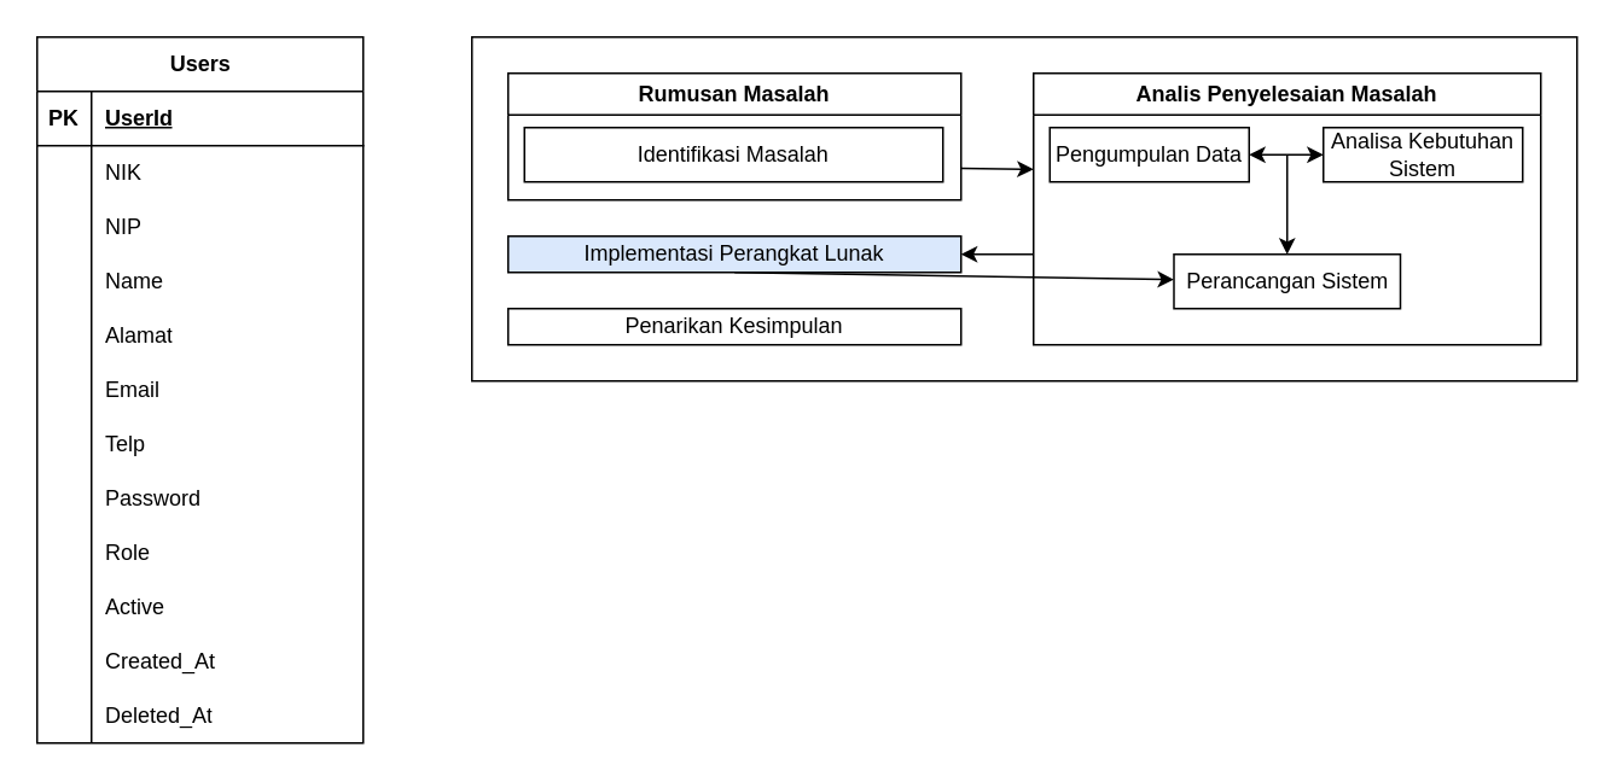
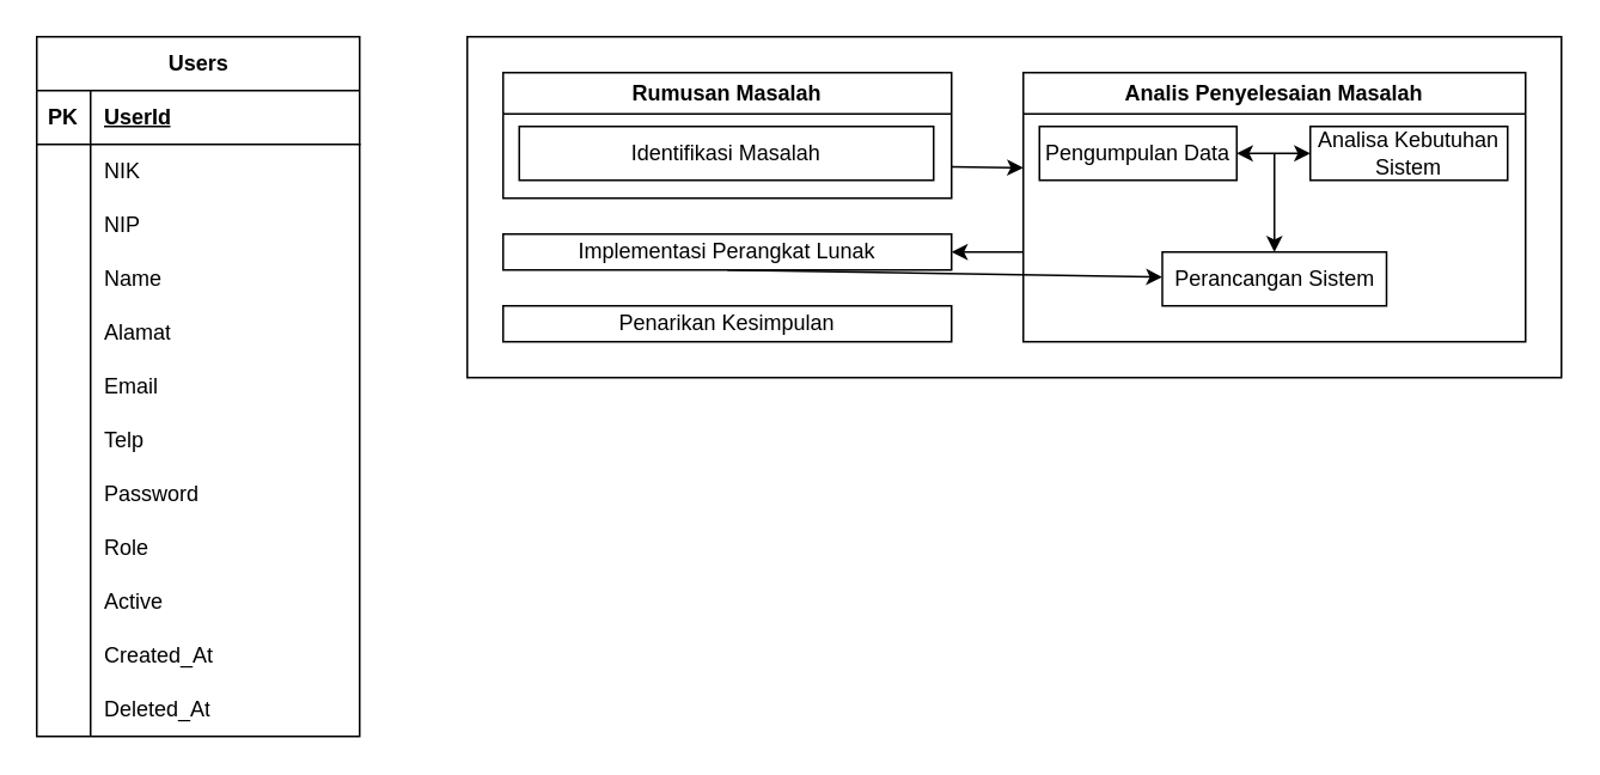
  <mxCell id="0" />
  <mxCell id="1" parent="0" />
  <mxCell id="2" value="Users" style="shape=table;startSize=30;container=1;collapsible=1;childLayout=tableLayout;fixedRows=1;rowLines=0;fontStyle=1;align=center;resizeLast=1;html=1;" parent="1" vertex="1"><mxGeometry x="20" y="20" width="180" height="390" as="geometry" /></mxCell>
  <mxCell id="3" value="" style="shape=tableRow;horizontal=0;startSize=0;swimlaneHead=0;swimlaneBody=0;fillColor=none;collapsible=0;dropTarget=0;points=[[0,0.5],[1,0.5]];portConstraint=eastwest;top=0;left=0;right=0;bottom=1;" parent="2" vertex="1"><mxGeometry y="30" width="180" height="30" as="geometry" /></mxCell>
  <mxCell id="4" value="PK" style="shape=partialRectangle;connectable=0;fillColor=none;top=0;left=0;bottom=0;right=0;fontStyle=1;overflow=hidden;whiteSpace=wrap;html=1;" parent="3" vertex="1"><mxGeometry width="30" height="30" as="geometry"><mxRectangle width="30" height="30" as="alternateBounds" /></mxGeometry></mxCell>
  <mxCell id="5" value="UserId" style="shape=partialRectangle;connectable=0;fillColor=none;top=0;left=0;bottom=0;right=0;align=left;spacingLeft=6;fontStyle=5;overflow=hidden;whiteSpace=wrap;html=1;" parent="3" vertex="1"><mxGeometry x="30" width="150" height="30" as="geometry"><mxRectangle width="150" height="30" as="alternateBounds" /></mxGeometry></mxCell>
  <mxCell id="6" value="" style="shape=tableRow;horizontal=0;startSize=0;swimlaneHead=0;swimlaneBody=0;fillColor=none;collapsible=0;dropTarget=0;points=[[0,0.5],[1,0.5]];portConstraint=eastwest;top=0;left=0;right=0;bottom=0;" parent="2" vertex="1"><mxGeometry y="60" width="180" height="30" as="geometry" /></mxCell>
  <mxCell id="7" value="" style="shape=partialRectangle;connectable=0;fillColor=none;top=0;left=0;bottom=0;right=0;editable=1;overflow=hidden;whiteSpace=wrap;html=1;" parent="6" vertex="1"><mxGeometry width="30" height="30" as="geometry"><mxRectangle width="30" height="30" as="alternateBounds" /></mxGeometry></mxCell>
  <mxCell id="8" value="NIK" style="shape=partialRectangle;connectable=0;fillColor=none;top=0;left=0;bottom=0;right=0;align=left;spacingLeft=6;overflow=hidden;whiteSpace=wrap;html=1;" parent="6" vertex="1"><mxGeometry x="30" width="150" height="30" as="geometry"><mxRectangle width="150" height="30" as="alternateBounds" /></mxGeometry></mxCell>
  <mxCell id="9" value="" style="shape=tableRow;horizontal=0;startSize=0;swimlaneHead=0;swimlaneBody=0;fillColor=none;collapsible=0;dropTarget=0;points=[[0,0.5],[1,0.5]];portConstraint=eastwest;top=0;left=0;right=0;bottom=0;" parent="2" vertex="1"><mxGeometry y="90" width="180" height="30" as="geometry" /></mxCell>
  <mxCell id="10" value="" style="shape=partialRectangle;connectable=0;fillColor=none;top=0;left=0;bottom=0;right=0;editable=1;overflow=hidden;whiteSpace=wrap;html=1;" parent="9" vertex="1"><mxGeometry width="30" height="30" as="geometry"><mxRectangle width="30" height="30" as="alternateBounds" /></mxGeometry></mxCell>
  <mxCell id="11" value="NIP" style="shape=partialRectangle;connectable=0;fillColor=none;top=0;left=0;bottom=0;right=0;align=left;spacingLeft=6;overflow=hidden;whiteSpace=wrap;html=1;" parent="9" vertex="1"><mxGeometry x="30" width="150" height="30" as="geometry"><mxRectangle width="150" height="30" as="alternateBounds" /></mxGeometry></mxCell>
  <mxCell id="12" value="" style="shape=tableRow;horizontal=0;startSize=0;swimlaneHead=0;swimlaneBody=0;fillColor=none;collapsible=0;dropTarget=0;points=[[0,0.5],[1,0.5]];portConstraint=eastwest;top=0;left=0;right=0;bottom=0;" parent="2" vertex="1"><mxGeometry y="120" width="180" height="30" as="geometry" /></mxCell>
  <mxCell id="13" value="" style="shape=partialRectangle;connectable=0;fillColor=none;top=0;left=0;bottom=0;right=0;editable=1;overflow=hidden;whiteSpace=wrap;html=1;" parent="12" vertex="1"><mxGeometry width="30" height="30" as="geometry"><mxRectangle width="30" height="30" as="alternateBounds" /></mxGeometry></mxCell>
  <mxCell id="14" value="Name" style="shape=partialRectangle;connectable=0;fillColor=none;top=0;left=0;bottom=0;right=0;align=left;spacingLeft=6;overflow=hidden;whiteSpace=wrap;html=1;" parent="12" vertex="1"><mxGeometry x="30" width="150" height="30" as="geometry"><mxRectangle width="150" height="30" as="alternateBounds" /></mxGeometry></mxCell>
  <mxCell id="15" value="" style="shape=tableRow;horizontal=0;startSize=0;swimlaneHead=0;swimlaneBody=0;fillColor=none;collapsible=0;dropTarget=0;points=[[0,0.5],[1,0.5]];portConstraint=eastwest;top=0;left=0;right=0;bottom=0;" parent="2" vertex="1"><mxGeometry y="150" width="180" height="30" as="geometry" /></mxCell>
  <mxCell id="16" value="" style="shape=partialRectangle;connectable=0;fillColor=none;top=0;left=0;bottom=0;right=0;editable=1;overflow=hidden;whiteSpace=wrap;html=1;" parent="15" vertex="1"><mxGeometry width="30" height="30" as="geometry"><mxRectangle width="30" height="30" as="alternateBounds" /></mxGeometry></mxCell>
  <mxCell id="17" value="Alamat" style="shape=partialRectangle;connectable=0;fillColor=none;top=0;left=0;bottom=0;right=0;align=left;spacingLeft=6;overflow=hidden;whiteSpace=wrap;html=1;" parent="15" vertex="1"><mxGeometry x="30" width="150" height="30" as="geometry"><mxRectangle width="150" height="30" as="alternateBounds" /></mxGeometry></mxCell>
  <mxCell id="18" value="" style="shape=tableRow;horizontal=0;startSize=0;swimlaneHead=0;swimlaneBody=0;fillColor=none;collapsible=0;dropTarget=0;points=[[0,0.5],[1,0.5]];portConstraint=eastwest;top=0;left=0;right=0;bottom=0;" parent="2" vertex="1"><mxGeometry y="180" width="180" height="30" as="geometry" /></mxCell>
  <mxCell id="19" value="" style="shape=partialRectangle;connectable=0;fillColor=none;top=0;left=0;bottom=0;right=0;editable=1;overflow=hidden;whiteSpace=wrap;html=1;" parent="18" vertex="1"><mxGeometry width="30" height="30" as="geometry"><mxRectangle width="30" height="30" as="alternateBounds" /></mxGeometry></mxCell>
  <mxCell id="20" value="Email" style="shape=partialRectangle;connectable=0;fillColor=none;top=0;left=0;bottom=0;right=0;align=left;spacingLeft=6;overflow=hidden;whiteSpace=wrap;html=1;" parent="18" vertex="1"><mxGeometry x="30" width="150" height="30" as="geometry"><mxRectangle width="150" height="30" as="alternateBounds" /></mxGeometry></mxCell>
  <mxCell id="21" value="" style="shape=tableRow;horizontal=0;startSize=0;swimlaneHead=0;swimlaneBody=0;fillColor=none;collapsible=0;dropTarget=0;points=[[0,0.5],[1,0.5]];portConstraint=eastwest;top=0;left=0;right=0;bottom=0;" parent="2" vertex="1"><mxGeometry y="210" width="180" height="30" as="geometry" /></mxCell>
  <mxCell id="22" value="" style="shape=partialRectangle;connectable=0;fillColor=none;top=0;left=0;bottom=0;right=0;editable=1;overflow=hidden;whiteSpace=wrap;html=1;" parent="21" vertex="1"><mxGeometry width="30" height="30" as="geometry"><mxRectangle width="30" height="30" as="alternateBounds" /></mxGeometry></mxCell>
  <mxCell id="23" value="Telp" style="shape=partialRectangle;connectable=0;fillColor=none;top=0;left=0;bottom=0;right=0;align=left;spacingLeft=6;overflow=hidden;whiteSpace=wrap;html=1;" parent="21" vertex="1"><mxGeometry x="30" width="150" height="30" as="geometry"><mxRectangle width="150" height="30" as="alternateBounds" /></mxGeometry></mxCell>
  <mxCell id="24" value="" style="shape=tableRow;horizontal=0;startSize=0;swimlaneHead=0;swimlaneBody=0;fillColor=none;collapsible=0;dropTarget=0;points=[[0,0.5],[1,0.5]];portConstraint=eastwest;top=0;left=0;right=0;bottom=0;" parent="2" vertex="1"><mxGeometry y="240" width="180" height="30" as="geometry" /></mxCell>
  <mxCell id="25" value="" style="shape=partialRectangle;connectable=0;fillColor=none;top=0;left=0;bottom=0;right=0;editable=1;overflow=hidden;whiteSpace=wrap;html=1;" parent="24" vertex="1"><mxGeometry width="30" height="30" as="geometry"><mxRectangle width="30" height="30" as="alternateBounds" /></mxGeometry></mxCell>
  <mxCell id="26" value="Password" style="shape=partialRectangle;connectable=0;fillColor=none;top=0;left=0;bottom=0;right=0;align=left;spacingLeft=6;overflow=hidden;whiteSpace=wrap;html=1;" parent="24" vertex="1"><mxGeometry x="30" width="150" height="30" as="geometry"><mxRectangle width="150" height="30" as="alternateBounds" /></mxGeometry></mxCell>
  <mxCell id="27" value="" style="shape=tableRow;horizontal=0;startSize=0;swimlaneHead=0;swimlaneBody=0;fillColor=none;collapsible=0;dropTarget=0;points=[[0,0.5],[1,0.5]];portConstraint=eastwest;top=0;left=0;right=0;bottom=0;" parent="2" vertex="1"><mxGeometry y="270" width="180" height="30" as="geometry" /></mxCell>
  <mxCell id="28" value="" style="shape=partialRectangle;connectable=0;fillColor=none;top=0;left=0;bottom=0;right=0;editable=1;overflow=hidden;whiteSpace=wrap;html=1;" parent="27" vertex="1"><mxGeometry width="30" height="30" as="geometry"><mxRectangle width="30" height="30" as="alternateBounds" /></mxGeometry></mxCell>
  <mxCell id="29" value="Role" style="shape=partialRectangle;connectable=0;fillColor=none;top=0;left=0;bottom=0;right=0;align=left;spacingLeft=6;overflow=hidden;whiteSpace=wrap;html=1;" parent="27" vertex="1"><mxGeometry x="30" width="150" height="30" as="geometry"><mxRectangle width="150" height="30" as="alternateBounds" /></mxGeometry></mxCell>
  <mxCell id="30" value="" style="shape=tableRow;horizontal=0;startSize=0;swimlaneHead=0;swimlaneBody=0;fillColor=none;collapsible=0;dropTarget=0;points=[[0,0.5],[1,0.5]];portConstraint=eastwest;top=0;left=0;right=0;bottom=0;" parent="2" vertex="1"><mxGeometry y="300" width="180" height="30" as="geometry" /></mxCell>
  <mxCell id="31" value="" style="shape=partialRectangle;connectable=0;fillColor=none;top=0;left=0;bottom=0;right=0;editable=1;overflow=hidden;whiteSpace=wrap;html=1;" parent="30" vertex="1"><mxGeometry width="30" height="30" as="geometry"><mxRectangle width="30" height="30" as="alternateBounds" /></mxGeometry></mxCell>
  <mxCell id="32" value="Active" style="shape=partialRectangle;connectable=0;fillColor=none;top=0;left=0;bottom=0;right=0;align=left;spacingLeft=6;overflow=hidden;whiteSpace=wrap;html=1;" parent="30" vertex="1"><mxGeometry x="30" width="150" height="30" as="geometry"><mxRectangle width="150" height="30" as="alternateBounds" /></mxGeometry></mxCell>
  <mxCell id="33" value="" style="shape=tableRow;horizontal=0;startSize=0;swimlaneHead=0;swimlaneBody=0;fillColor=none;collapsible=0;dropTarget=0;points=[[0,0.5],[1,0.5]];portConstraint=eastwest;top=0;left=0;right=0;bottom=0;" parent="2" vertex="1"><mxGeometry y="330" width="180" height="30" as="geometry" /></mxCell>
  <mxCell id="34" value="" style="shape=partialRectangle;connectable=0;fillColor=none;top=0;left=0;bottom=0;right=0;editable=1;overflow=hidden;whiteSpace=wrap;html=1;" parent="33" vertex="1"><mxGeometry width="30" height="30" as="geometry"><mxRectangle width="30" height="30" as="alternateBounds" /></mxGeometry></mxCell>
  <mxCell id="35" value="Created_At" style="shape=partialRectangle;connectable=0;fillColor=none;top=0;left=0;bottom=0;right=0;align=left;spacingLeft=6;overflow=hidden;whiteSpace=wrap;html=1;" parent="33" vertex="1"><mxGeometry x="30" width="150" height="30" as="geometry"><mxRectangle width="150" height="30" as="alternateBounds" /></mxGeometry></mxCell>
  <mxCell id="36" value="" style="shape=tableRow;horizontal=0;startSize=0;swimlaneHead=0;swimlaneBody=0;fillColor=none;collapsible=0;dropTarget=0;points=[[0,0.5],[1,0.5]];portConstraint=eastwest;top=0;left=0;right=0;bottom=0;" parent="2" vertex="1"><mxGeometry y="360" width="180" height="30" as="geometry" /></mxCell>
  <mxCell id="37" value="" style="shape=partialRectangle;connectable=0;fillColor=none;top=0;left=0;bottom=0;right=0;editable=1;overflow=hidden;whiteSpace=wrap;html=1;" parent="36" vertex="1"><mxGeometry width="30" height="30" as="geometry"><mxRectangle width="30" height="30" as="alternateBounds" /></mxGeometry></mxCell>
  <mxCell id="38" value="Deleted_At" style="shape=partialRectangle;connectable=0;fillColor=none;top=0;left=0;bottom=0;right=0;align=left;spacingLeft=6;overflow=hidden;whiteSpace=wrap;html=1;" parent="36" vertex="1"><mxGeometry x="30" width="150" height="30" as="geometry"><mxRectangle width="150" height="30" as="alternateBounds" /></mxGeometry></mxCell>
  <mxCell id="39" value="" style="rounded=0;whiteSpace=wrap;html=1;" vertex="1" parent="1"><mxGeometry x="260" y="20" width="610" height="190" as="geometry" /></mxCell>
  <mxCell id="40" value="Rumusan Masalah" style="swimlane;whiteSpace=wrap;html=1;" vertex="1" parent="1"><mxGeometry x="280" y="40" width="250" height="70" as="geometry" /></mxCell>
  <mxCell id="41" value="Identifikasi Masalah" style="rounded=0;whiteSpace=wrap;html=1;" vertex="1" parent="40"><mxGeometry x="9" y="30" width="231" height="30" as="geometry" /></mxCell>
  <mxCell id="42" value="Analis Penyelesaian Masalah" style="swimlane;whiteSpace=wrap;html=1;" vertex="1" parent="1"><mxGeometry x="570" y="40" width="280" height="150" as="geometry" /></mxCell>
  <mxCell id="43" value="Pengumpulan Data" style="rounded=0;whiteSpace=wrap;html=1;" vertex="1" parent="42"><mxGeometry x="9" y="30" width="110" height="30" as="geometry" /></mxCell>
  <mxCell id="44" value="Analisa Kebutuhan Sistem" style="rounded=0;whiteSpace=wrap;html=1;" vertex="1" parent="42"><mxGeometry x="160" y="30" width="110" height="30" as="geometry" /></mxCell>
  <mxCell id="45" value="" style="endArrow=classic;startArrow=classic;html=1;rounded=0;exitX=1;exitY=0.5;exitDx=0;exitDy=0;entryX=0;entryY=0.5;entryDx=0;entryDy=0;" edge="1" parent="42" source="43" target="44"><mxGeometry width="50" height="50" relative="1" as="geometry"><mxPoint x="130" y="120" as="sourcePoint" /><mxPoint x="180" y="70" as="targetPoint" /><Array as="points" /></mxGeometry></mxCell>
  <mxCell id="46" value="Perancangan Sistem" style="rounded=0;whiteSpace=wrap;html=1;" vertex="1" parent="42"><mxGeometry x="77.5" y="100" width="125" height="30" as="geometry" /></mxCell>
  <mxCell id="47" value="" style="endArrow=classic;html=1;rounded=0;" edge="1" parent="1" target="46"><mxGeometry width="50" height="50" relative="1" as="geometry"><mxPoint x="710" y="85" as="sourcePoint" /><mxPoint x="670" y="110" as="targetPoint" /></mxGeometry></mxCell>
- <mxCell id="48" value="Implementasi Perangkat Lunak" style="rounded=0;whiteSpace=wrap;html=1;fillColor=#dae8fc;" vertex="1" parent="1"><mxGeometry x="280" y="130" width="250" height="20" as="geometry" /></mxCell>
+ <mxCell id="48" value="Implementasi Perangkat Lunak" style="rounded=0;whiteSpace=wrap;html=1;" vertex="1" parent="1"><mxGeometry x="280" y="130" width="250" height="20" as="geometry" /></mxCell>
  <mxCell id="49" value="Penarikan Kesimpulan" style="rounded=0;whiteSpace=wrap;html=1;" vertex="1" parent="1"><mxGeometry x="280" y="170" width="250" height="20" as="geometry" /></mxCell>
  <mxCell id="50" value="" style="endArrow=classic;html=1;rounded=0;exitX=1;exitY=0.75;exitDx=0;exitDy=0;" edge="1" parent="1" source="40"><mxGeometry width="50" height="50" relative="1" as="geometry"><mxPoint x="520" y="250" as="sourcePoint" /><mxPoint x="570" y="93" as="targetPoint" /></mxGeometry></mxCell>
  <mxCell id="51" value="" style="endArrow=classic;html=1;rounded=0;entryX=1;entryY=0.5;entryDx=0;entryDy=0;" edge="1" parent="1" target="48"><mxGeometry width="50" height="50" relative="1" as="geometry"><mxPoint x="570" y="140" as="sourcePoint" /><mxPoint x="570" y="220" as="targetPoint" /></mxGeometry></mxCell>
  <mxCell id="52" value="" style="endArrow=classic;html=1;rounded=0;exitX=0.5;exitY=1;exitDx=0;exitDy=0;" edge="1" parent="1" source="48" target="46"><mxGeometry width="50" height="50" relative="1" as="geometry"><mxPoint x="440" y="260" as="sourcePoint" /><mxPoint x="490" y="210" as="targetPoint" /></mxGeometry></mxCell>
